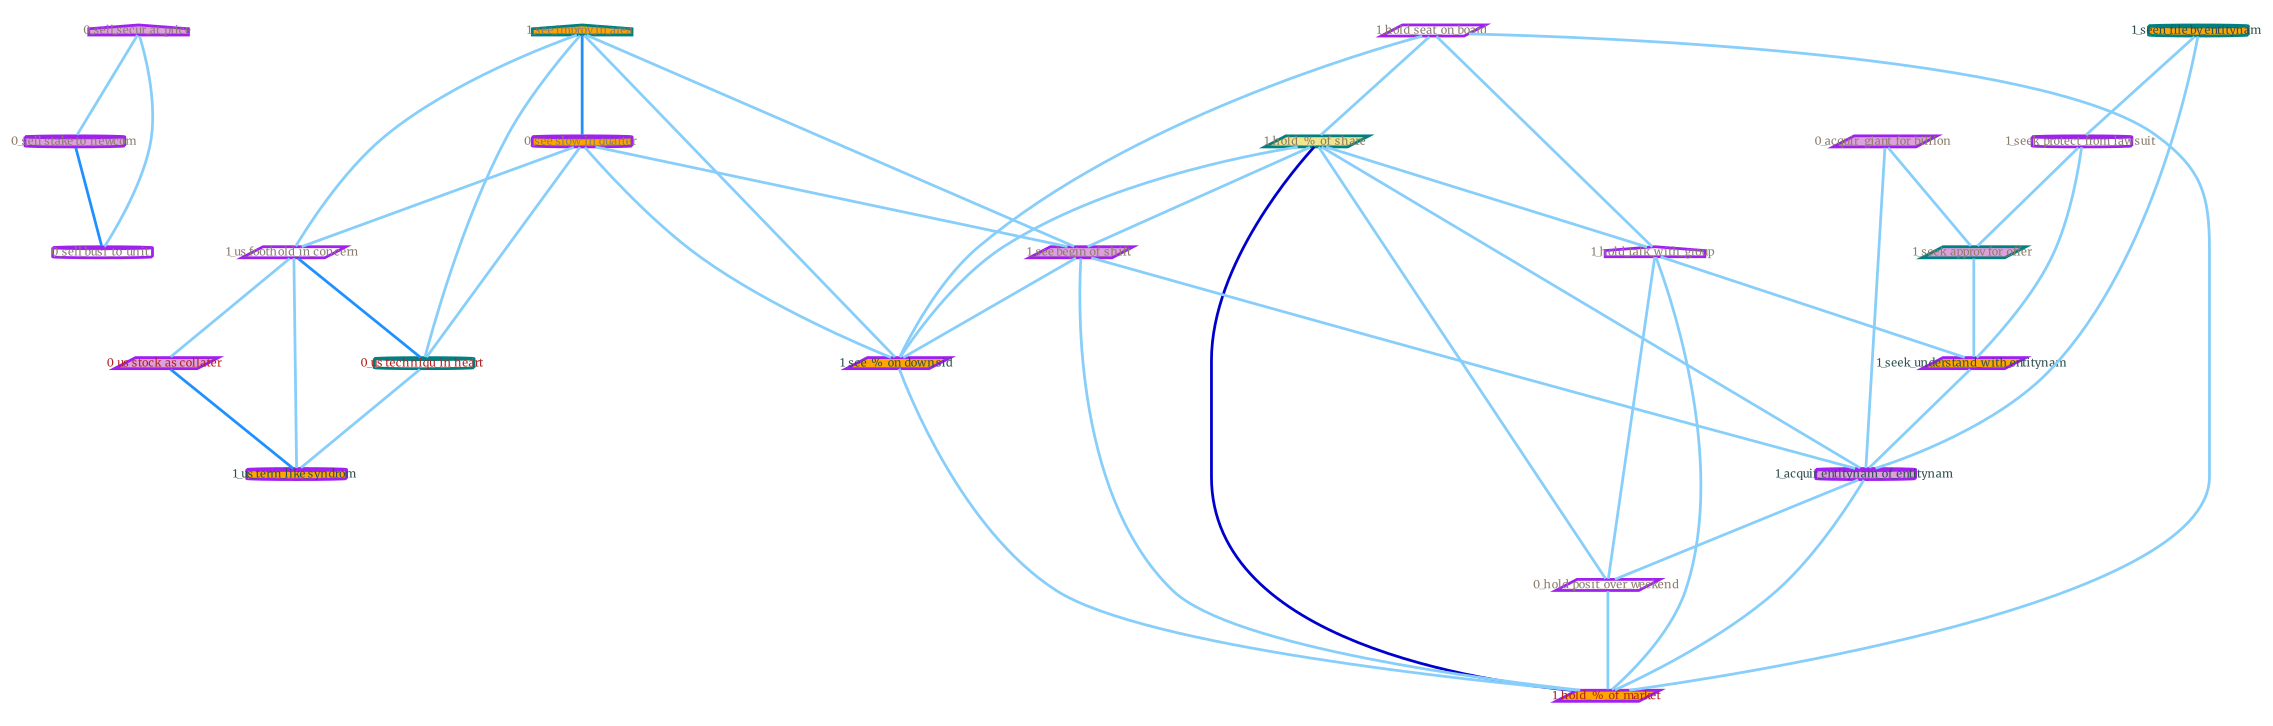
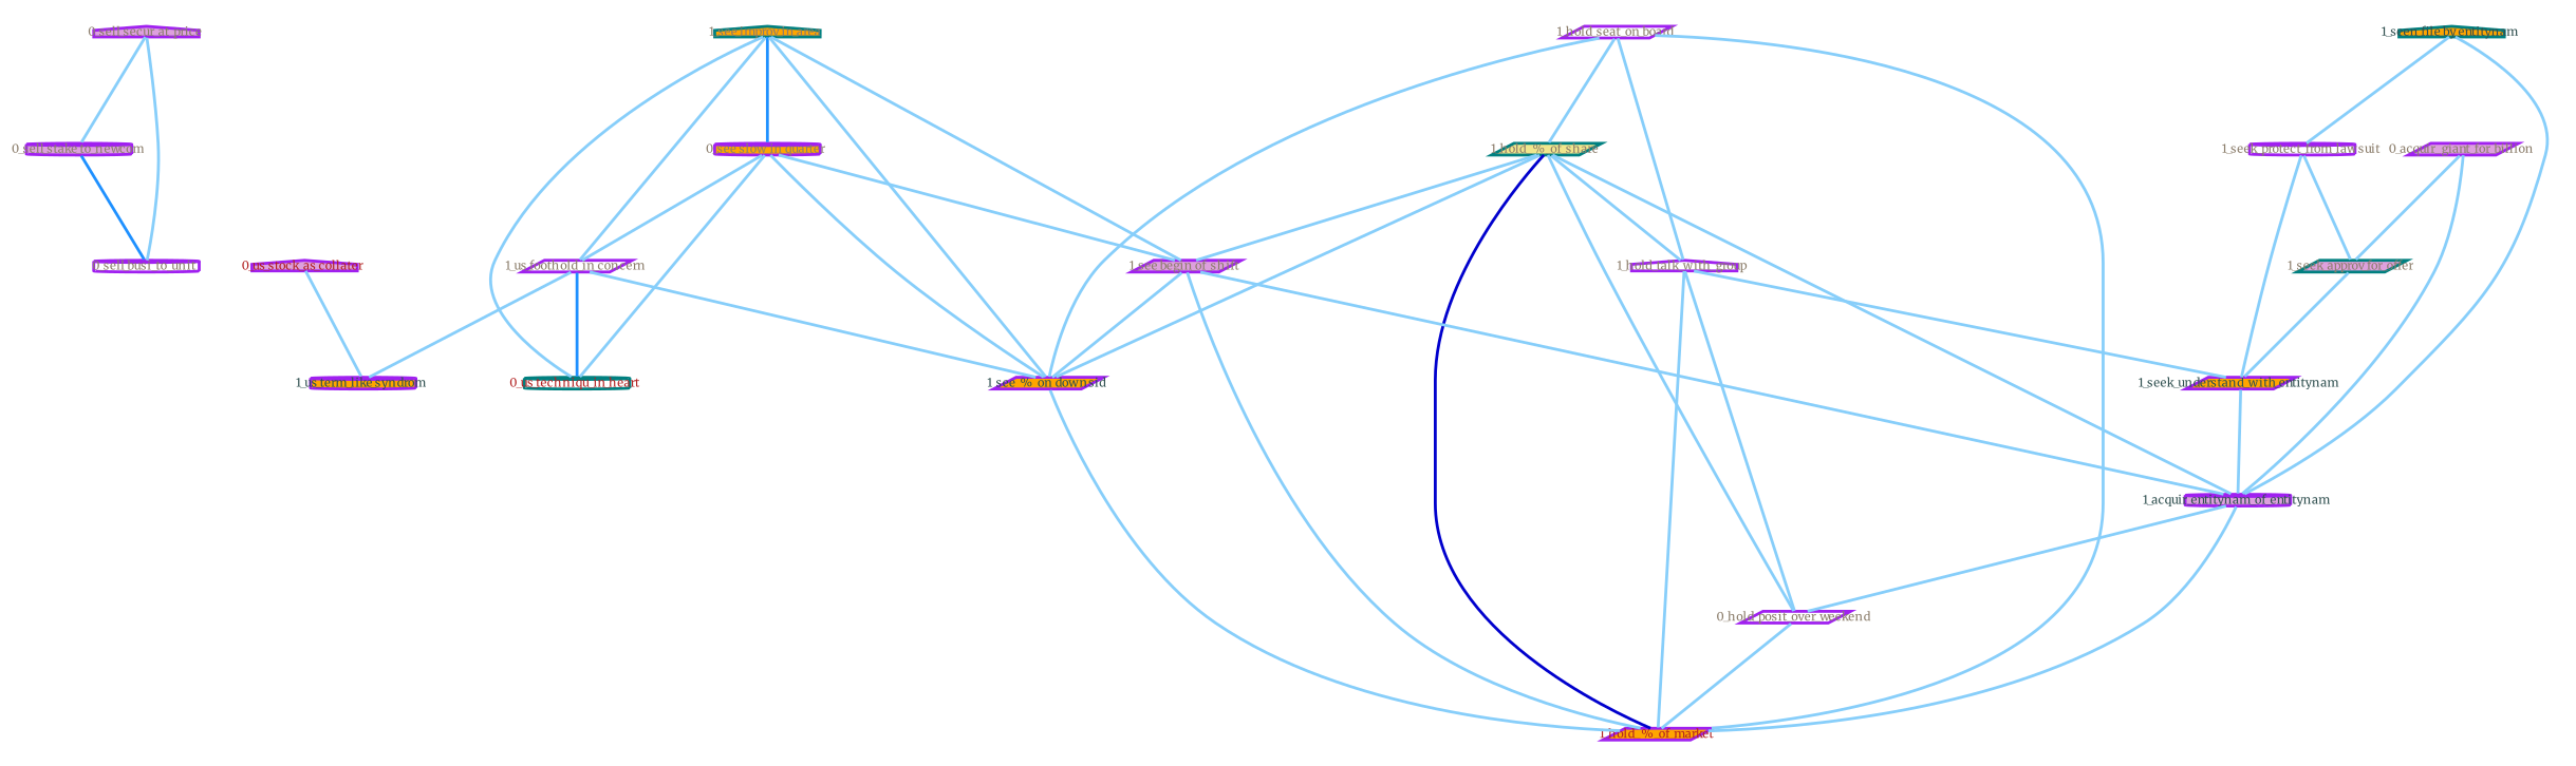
  graph {
    fontname=Merriweather
    node [color=purple fillcolor=plum fixedsize=true fontcolor="#8b7d6b" fontname=Merriweather fontsize=4 shape=parallelogram style=filled]
    edge [color="#87cefa" fontname=Merriweather w=1]
    "0_sell_secur_at_price " [height=.06 shape=house width=.5]
    "0_sell_stake_to_newcom " [height=.06 shape=cylinder width=.5]
    "1_see_improv_in_area " [color=teal fillcolor=orange height=.06 shape=house width=.5]
    "0_sell_busi_to_unit " [fillcolor=white height=.06 shape=cylinder width=.5]
    "1_hold_seat_on_board " [fillcolor=white height=.06 width=.5]
    "0_acquir_giant_for_billion " [height=.06 width=.5]
    "1_seek_protect_from_lawsuit " [fillcolor=white height=.06 shape=cylinder width=.5]
    "1_hold_%_of_share " [color=teal fillcolor=khaki height=.06 width=.5]
    "1_hold_talk_with_group " [fillcolor=white height=.06 shape=house width=.5]
    "0_see_slow_in_quarter " [fillcolor=orange height=.06 shape=cylinder width=.5]
    "1_us_foothold_in_concern " [fillcolor=white height=.06 width=.5]
    "0_hold_posit_over_weekend " [fillcolor=white height=.06 width=.5]
    "1_seek_approv_for_offer " [color=teal height=.06 width=.5]
    "1_see_begin_of_shift " [height=.06 width=.5]
-   "0_us_stock_as_collater " [fontcolor="#b22222" height=.06 width=.5]
+   "0_us_stock_as_collater " [fontcolor="#b22222" height=.06 shape=house width=.5]
    "0_us_techniqu_in_heart " [color=teal fillcolor=white fontcolor="#b22222" height=.06 shape=cylinder width=.5]
    "1_see_%_on_downsid " [fillcolor=orange fontcolor="#2f4f4f" height=.06 width=.5]
    "1_hold_%_of_market " [fillcolor=orange fontcolor="#b22222" height=.06 width=.5]
    "1_acquir_entitynam_of_entitynam " [fontcolor="#2f4f4f" height=.06 shape=cylinder width=.5]
    "1_seek_understand_with_entitynam " [fillcolor=orange fontcolor="#2f4f4f" height=.06 width=.5]
    "1_us_term_like_syndrom " [fillcolor=orange fontcolor="#2f4f4f" height=.06 shape=cylinder width=.5]
-   "1_seen_file_by_entitynam " [color=teal fillcolor=orange fontcolor="#2f4f4f" height=.06 shape=cylinder width=.5]
+   "1_seen_file_by_entitynam " [color=teal fillcolor=orange fontcolor="#2f4f4f" height=.06 shape=house width=.5]
    subgraph sub_1 {
      "0_sell_secur_at_price "
      "0_sell_stake_to_newcom "
      "1_see_improv_in_area "
      "0_sell_busi_to_unit "
      "1_hold_seat_on_board "
      "0_acquir_giant_for_billion "
      "1_seek_protect_from_lawsuit "
      "1_hold_%_of_share "
      "1_hold_talk_with_group "
      "0_see_slow_in_quarter "
      "1_us_foothold_in_concern "
      "0_hold_posit_over_weekend "
      "1_seek_approv_for_offer "
      "1_see_begin_of_shift "
    }
    subgraph sub_2 {
      "0_us_stock_as_collater "
      "0_us_techniqu_in_heart "
    }
    "0_sell_secur_at_price " -- "0_sell_stake_to_newcom "
    "0_sell_secur_at_price " -- "0_sell_busi_to_unit "
    "0_sell_stake_to_newcom " -- "0_sell_busi_to_unit " [color="#1e90ff" w=2]
    "1_see_improv_in_area " -- "0_see_slow_in_quarter " [color="#1e90ff" w=2]
    "1_see_improv_in_area " -- "1_us_foothold_in_concern "
    "1_see_improv_in_area " -- "1_see_begin_of_shift "
    "1_see_improv_in_area " -- "0_us_techniqu_in_heart "
    "1_see_improv_in_area " -- "1_see_%_on_downsid "
    "1_hold_seat_on_board " -- "1_hold_%_of_share "
    "1_hold_seat_on_board " -- "1_hold_talk_with_group "
    "1_hold_seat_on_board " -- "1_see_%_on_downsid "
    "1_hold_seat_on_board " -- "1_hold_%_of_market "
    "0_acquir_giant_for_billion " -- "1_seek_approv_for_offer "
    "0_acquir_giant_for_billion " -- "1_acquir_entitynam_of_entitynam "
    "1_seek_protect_from_lawsuit " -- "1_seek_approv_for_offer "
    "1_seek_protect_from_lawsuit " -- "1_seek_understand_with_entitynam "
    "1_hold_%_of_share " -- "1_hold_talk_with_group "
    "1_hold_%_of_share " -- "0_hold_posit_over_weekend "
    "1_hold_%_of_share " -- "1_see_begin_of_shift "
    "1_hold_%_of_share " -- "1_see_%_on_downsid "
    "1_hold_%_of_share " -- "1_hold_%_of_market " [color="#0000cd" w=3]
    "1_hold_%_of_share " -- "1_acquir_entitynam_of_entitynam "
    "1_hold_talk_with_group " -- "0_hold_posit_over_weekend "
    "1_hold_talk_with_group " -- "1_hold_%_of_market "
    "1_hold_talk_with_group " -- "1_seek_understand_with_entitynam "
    "0_see_slow_in_quarter " -- "1_us_foothold_in_concern "
    "0_see_slow_in_quarter " -- "1_see_begin_of_shift "
    "0_see_slow_in_quarter " -- "0_us_techniqu_in_heart "
    "0_see_slow_in_quarter " -- "1_see_%_on_downsid "
-   "1_us_foothold_in_concern " -- "0_us_stock_as_collater "
+   "1_us_foothold_in_concern " -- "1_see_%_on_downsid "
    "1_us_foothold_in_concern " -- "0_us_techniqu_in_heart " [color="#1e90ff" w=2]
    "1_us_foothold_in_concern " -- "1_us_term_like_syndrom "
    "0_hold_posit_over_weekend " -- "1_hold_%_of_market "
    "1_seek_approv_for_offer " -- "1_seek_understand_with_entitynam "
    "1_see_begin_of_shift " -- "1_see_%_on_downsid "
    "1_see_begin_of_shift " -- "1_hold_%_of_market "
    "1_see_begin_of_shift " -- "1_acquir_entitynam_of_entitynam "
-   "0_us_stock_as_collater " -- "1_us_term_like_syndrom " [color="#1e90ff"]
-   "0_us_techniqu_in_heart " -- "1_us_term_like_syndrom "
+   "0_us_stock_as_collater " -- "1_us_term_like_syndrom "
    "1_see_%_on_downsid " -- "1_hold_%_of_market "
    "1_acquir_entitynam_of_entitynam " -- "0_hold_posit_over_weekend "
    "1_acquir_entitynam_of_entitynam " -- "1_hold_%_of_market "
    "1_seek_understand_with_entitynam " -- "1_acquir_entitynam_of_entitynam "
    "1_seen_file_by_entitynam " -- "1_seek_protect_from_lawsuit "
    "1_seen_file_by_entitynam " -- "1_acquir_entitynam_of_entitynam "
  }
